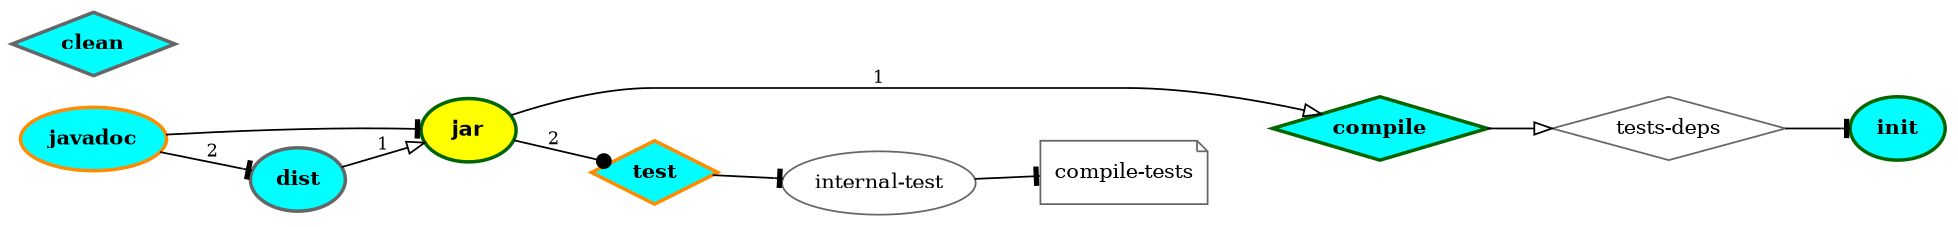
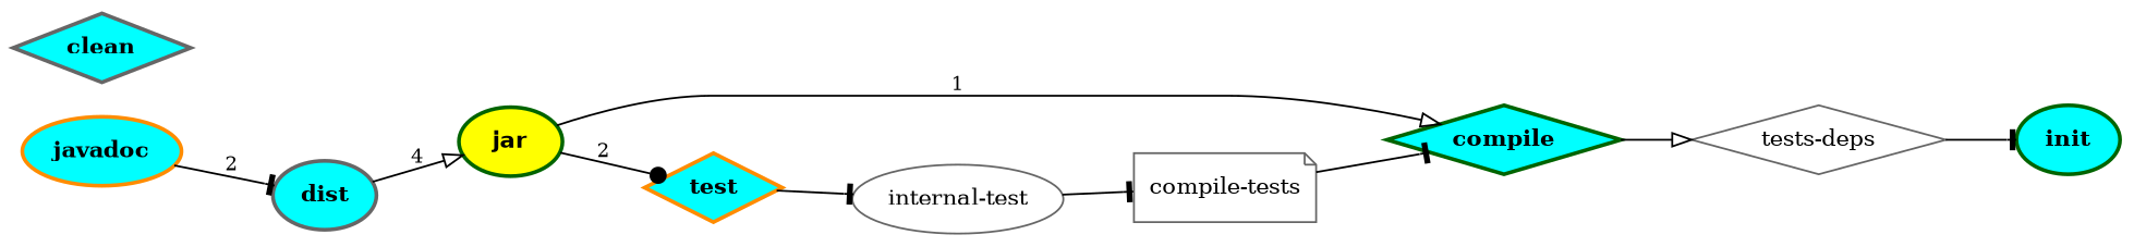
  digraph {
    rankdir=LR
    node [color=gray40 fillcolor=cyan fontname="Times-Bold" fontsize=12 shape=ellipse style="filled,bold"]
    edge [arrowhead=tee fontsize=10]
    jar [color=darkgreen fillcolor=yellow fontname="Helvetica-Bold"]
    compile [color=darkgreen shape=diamond]
    test [color=darkorange shape=diamond]
    n4 [label="tests-deps" shape=diamond fillcolor="" fontname="" style=""]
    "internal-test" [fillcolor="" fontname="" style=""]
    init [color=darkgreen]
    "compile-tests" [shape=note fillcolor="" fontname="" style=""]
    javadoc [color=darkorange]
    dist
    clean [shape=diamond]
    jar -> compile [arrowhead=onormal label=1]
    jar -> test [arrowhead=dot label=2]
    compile -> n4 [arrowhead=onormal]
    test -> "internal-test"
    n4 -> init
    "internal-test" -> "compile-tests"
-   javadoc -> jar
+   "compile-tests" -> compile
    javadoc -> dist [label=2]
-   dist -> jar [arrowhead=onormal label=1]
+   dist -> jar [arrowhead=onormal label=4]
  }
